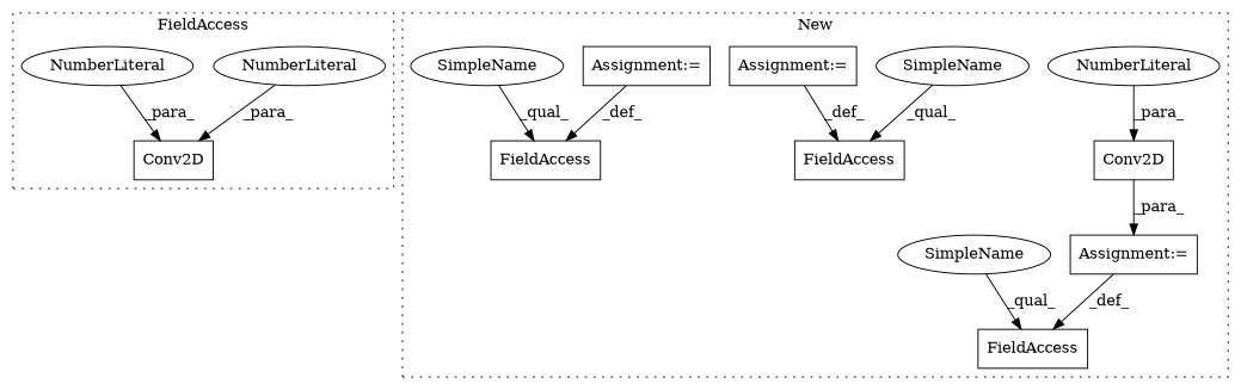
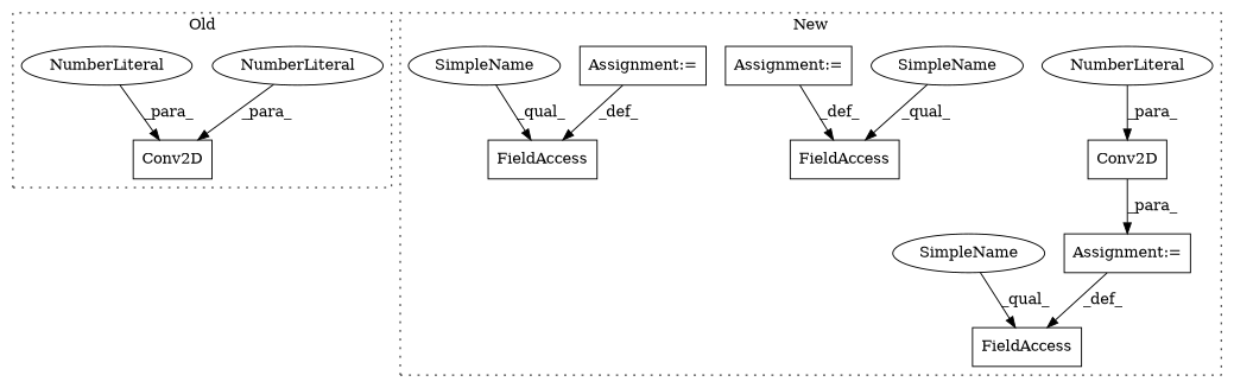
  digraph {
    node [a=34 l=1 s=2483 shape=box]
    n1 [a=32 l="7,1" label=Conv2D s="1323,1389"]
    n2 [label=NumberLiteral s=1346 shape=ellipse]
    n3 [label=NumberLiteral s=1344 shape=ellipse]
    n4 [a=32 l="7,1" label=Conv2D s="2497,2524"]
    n5 [label=NumberLiteral s=2517 shape=ellipse]
    n6 [a=22 l=10 label=FieldAccess]
    n7 [a=22 l=13 label=FieldAccess s=2731]
    n8 [a=22 l=8 label=FieldAccess s=2610]
    n9 [a=7 label="Assignment:=" s=2493]
    n10 [a=7 label="Assignment:=" s=2618]
    n11 [a=7 label="Assignment:=" s=2744]
    n12 [a=42 l=4 label=SimpleName s=2610 shape=ellipse]
    n13 [a=42 l=4 label=SimpleName s=2731 shape=ellipse]
    n14 [a=42 l=4 label=SimpleName shape=ellipse]
    subgraph cluster_1 {
-     label=FieldAccess
+     label=Old
      style=dotted
      n1
      n2
      n3
    }
    subgraph cluster_2 {
      label=New
      style=dotted
      n4
      n5
      n6
      n7
      n8
      n9
      n10
      n11
      n12
      n13
      n14
    }
    n2 -> n1 [label=_para_]
    n3 -> n1 [label=_para_]
    n4 -> n9 [label=_para_]
    n5 -> n4 [label=_para_]
    n9 -> n6 [label=_def_]
    n10 -> n8 [label=_def_]
    n11 -> n7 [label=_def_]
    n12 -> n8 [label=_qual_]
    n13 -> n7 [label=_qual_]
    n14 -> n6 [label=_qual_]
  }
